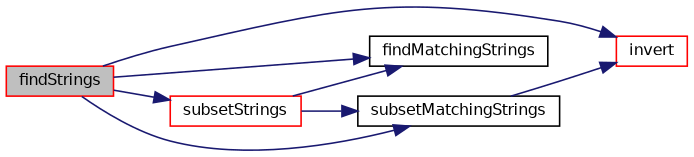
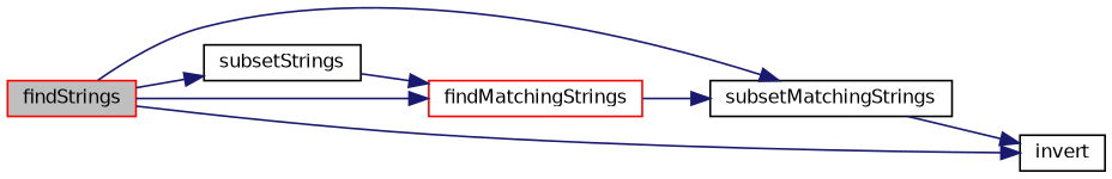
  digraph {
    rankdir=LR
    node [color=black fontname=Helvetica fontsize=10 shape=record]
    edge [color=midnightblue fontname=Helvetica fontsize=10 labelfontname=Helvetica labelfontsize=10 style=solid]
    n1 [color=red fillcolor=grey75 fontcolor=black height=0.2 label=findStrings style=filled width=0.4]
-   n2 [height=0.2 label=findMatchingStrings width=0.4]
-   n3 [color=red height=0.2 label=invert width=0.4]
+   n2 [color=red height=0.2 label=findMatchingStrings width=0.4]
+   n3 [height=0.2 label=invert width=0.4]
    n4 [height=0.2 label=subsetMatchingStrings width=0.4]
-   n5 [color=red height=0.2 label=subsetStrings width=0.4]
+   n5 [height=0.2 label=subsetStrings width=0.4]
    n1 -> n2
    n1 -> n3
    n1 -> n4
    n1 -> n5
    n4 -> n3
    n5 -> n2
-   n5 -> n4
+   n2 -> n4
  }
